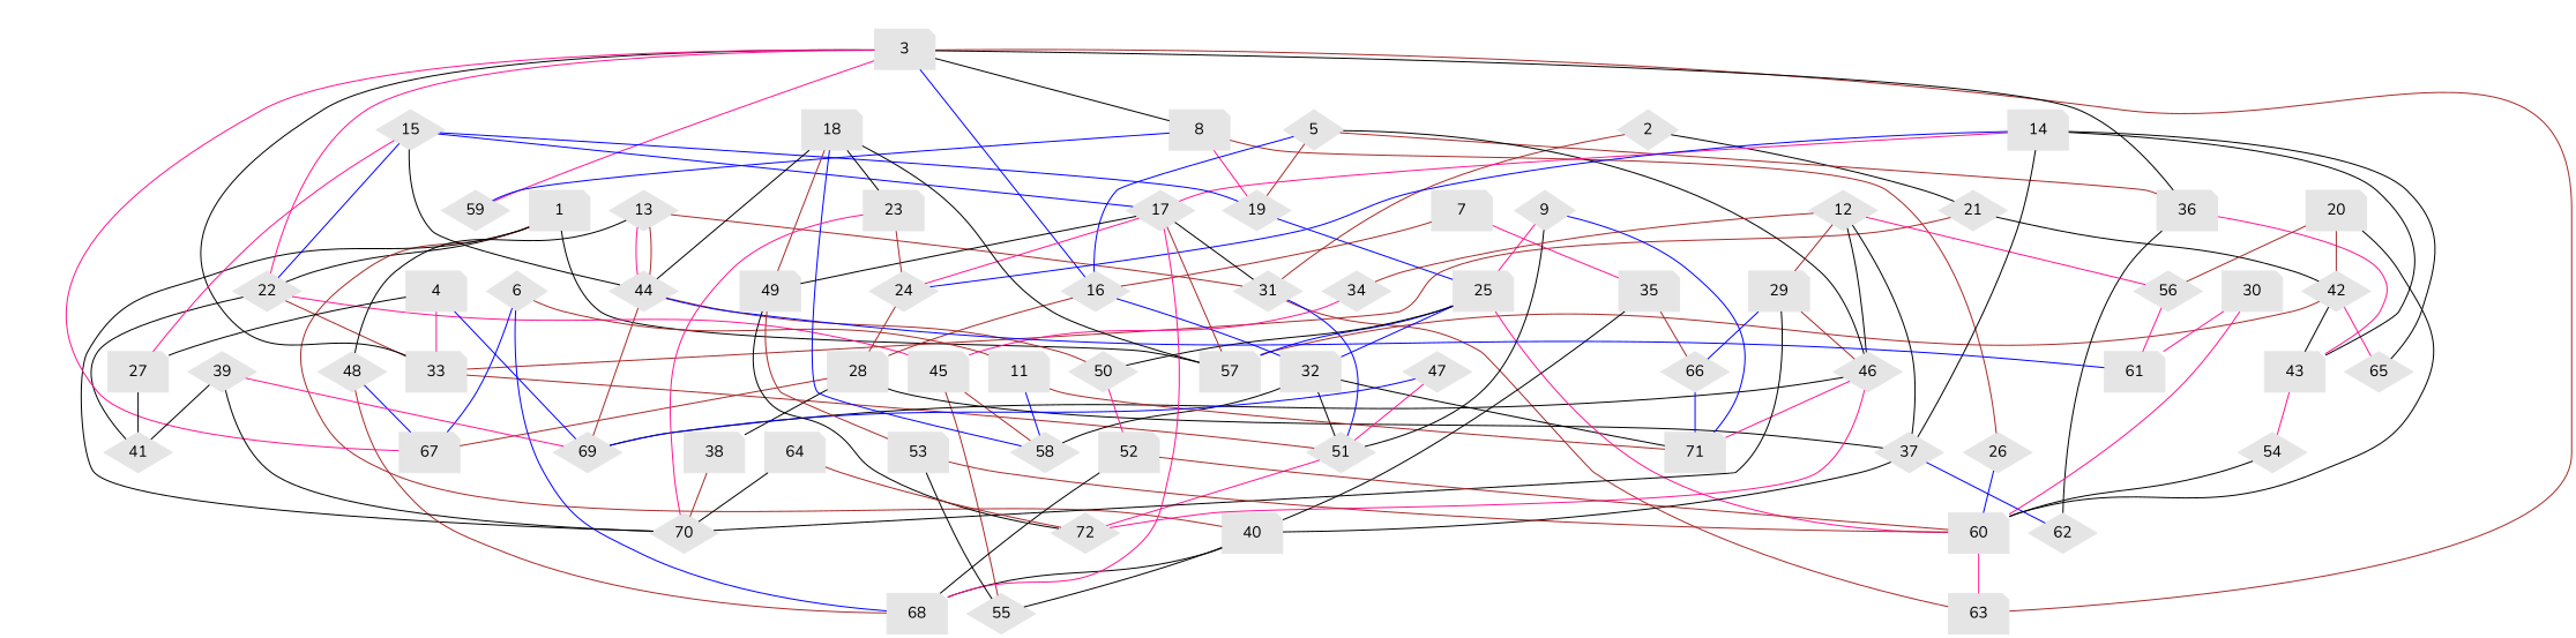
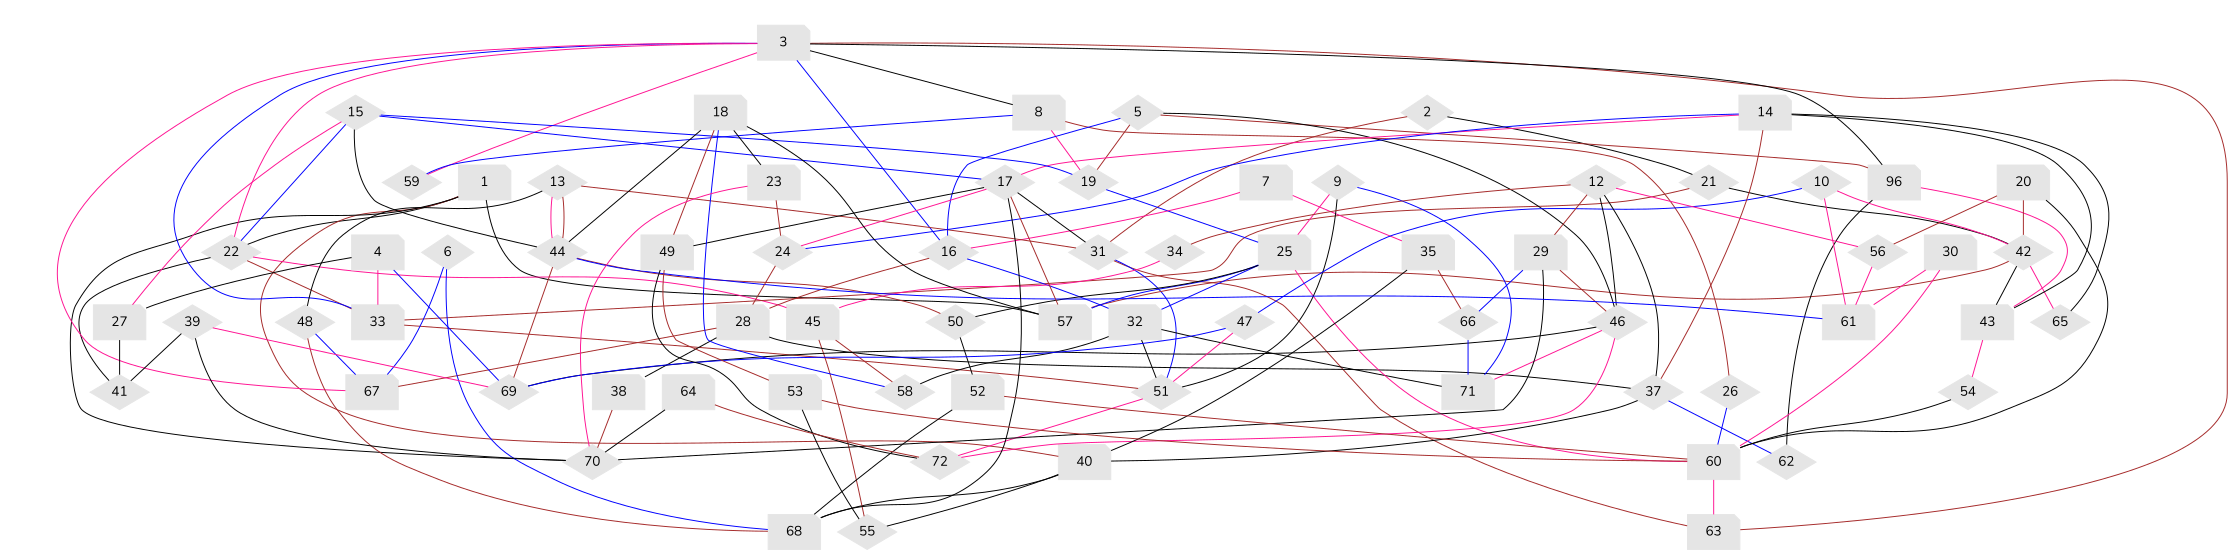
  graph {
    fontname=Nunito
    node [color=gray90 fontname=Nunito shape=diamond style=filled]
    edge [color=black fontname=Nunito]
    1 [shape=note]
    22
    40 [shape=note]
    57 [shape=note]
    70
    33 [shape=note]
    41
    45 [shape=note]
    68 [shape=note]
    55
    2
    21
    31
    42
    63 [shape=note]
    51
    3 [shape=note]
    8 [shape=note]
    16
-   36 [shape=note]
+   36 [shape=note label=96]
    59
    67 [shape=note]
    19
    26
    28 [shape=note]
    32 [shape=note]
    43 [shape=note]
    62
    4 [shape=note]
    27 [shape=note]
    69
    5
    46
    25 [shape=note]
    71 [shape=note]
    72
    6
-   11 [shape=note]
    58
    48
    7 [shape=note]
    35 [shape=note]
    66
    60 [shape=note]
    9
    50
+   10
    47
    61 [shape=note]
    65
    12
    29 [shape=note]
    34
    37
    56
    13
    44
    14 [shape=note]
    17
    24
    49 [shape=note]
    54
    15
    38 [shape=note]
    53 [shape=note]
    18 [shape=note]
    23 [shape=note]
    20 [shape=note]
    52 [shape=note]
    30 [shape=note]
    39
    64 [shape=note]
    1 -- 22
    1 -- 40 [color=brown]
    1 -- 57
    1 -- 70
    22 -- 33 [color=brown]
    22 -- 41
    22 -- 45 [color=deeppink]
    40 -- 68
    40 -- 55
    33 -- 51 [color=brown]
    45 -- 55 [color=brown]
    45 -- 58 [color=brown]
    2 -- 21
    2 -- 31 [color=brown]
    21 -- 33 [color=brown]
    21 -- 42
    31 -- 63 [color=brown]
    31 -- 51 [color=blue]
    42 -- 57 [color=brown]
    42 -- 43
    42 -- 65 [color=deeppink]
    51 -- 72 [color=deeppink]
    3 -- 22 [color=deeppink]
-   3 -- 33
+   3 -- 33 [color=blue]
    3 -- 63 [color=brown]
    3 -- 8
    3 -- 16 [color=blue]
    3 -- 36
    3 -- 59 [color=deeppink]
    3 -- 67 [color=deeppink]
    8 -- 59 [color=blue]
    8 -- 19 [color=deeppink]
    8 -- 26 [color=brown]
    16 -- 28 [color=brown]
    16 -- 32 [color=blue]
    36 -- 43 [color=deeppink]
    36 -- 62
    19 -- 25 [color=blue]
    26 -- 60 [color=blue]
    28 -- 67 [color=brown]
    28 -- 37
    28 -- 38
    32 -- 51
    32 -- 71
    32 -- 58
    43 -- 54 [color=deeppink]
    4 -- 33 [color=deeppink]
    4 -- 27
    4 -- 69 [color=blue]
    27 -- 41
    5 -- 16 [color=blue]
    5 -- 36 [color=brown]
    5 -- 19 [color=brown]
    5 -- 46
    46 -- 69
    46 -- 71 [color=deeppink]
    46 -- 72 [color=deeppink]
    25 -- 57 [color=blue]
    25 -- 32 [color=blue]
    25 -- 60 [color=deeppink]
    25 -- 50
    6 -- 68 [color=blue]
    6 -- 67 [color=blue]
-   6 -- 11 [color=brown]
-   11 -- 71 [color=brown]
-   11 -- 58 [color=blue]
    48 -- 68 [color=brown]
    48 -- 67 [color=blue]
-   7 -- 16 [color=brown]
+   7 -- 16 [color=deeppink]
    7 -- 35 [color=deeppink]
    35 -- 40
    35 -- 66 [color=brown]
    66 -- 71 [color=blue]
    60 -- 63 [color=deeppink]
    9 -- 51
    9 -- 25 [color=deeppink]
    9 -- 71 [color=blue]
-   50 -- 52 [color=deeppink]
+   50 -- 52
+   10 -- 42 [color=deeppink]
+   10 -- 47 [color=blue]
+   10 -- 61 [color=deeppink]
    47 -- 51 [color=deeppink]
    47 -- 69 [color=blue]
    12 -- 46
    12 -- 29 [color=brown]
    12 -- 34 [color=brown]
    12 -- 37
    12 -- 56 [color=deeppink]
    29 -- 70
    29 -- 46 [color=brown]
    29 -- 66 [color=blue]
    34 -- 45 [color=deeppink]
    37 -- 40
    37 -- 62 [color=blue]
    56 -- 61 [color=deeppink]
    13 -- 31 [color=brown]
    13 -- 48
    13 -- 44 [color=deeppink]
    13 -- 44 [color=brown]
    44 -- 69 [color=brown]
    44 -- 50 [color=brown]
    44 -- 61 [color=blue]
    14 -- 43
    14 -- 65
-   14 -- 37
+   14 -- 37 [color=brown]
    14 -- 17 [color=deeppink]
    14 -- 24 [color=blue]
    17 -- 57 [color=brown]
-   17 -- 68 [color=deeppink]
+   17 -- 68
    17 -- 31
    17 -- 24 [color=deeppink]
    17 -- 49
    24 -- 28 [color=brown]
    49 -- 72
    49 -- 53 [color=brown]
    54 -- 60
    15 -- 22 [color=blue]
    15 -- 19 [color=blue]
    15 -- 27 [color=deeppink]
    15 -- 44
    15 -- 17 [color=blue]
    38 -- 70 [color=brown]
    53 -- 55
    53 -- 60 [color=brown]
    18 -- 57
    18 -- 58 [color=blue]
    18 -- 44
    18 -- 49 [color=brown]
    18 -- 23
    23 -- 70 [color=deeppink]
    23 -- 24 [color=brown]
    20 -- 42 [color=brown]
    20 -- 60
    20 -- 56 [color=brown]
    52 -- 68
    52 -- 60 [color=brown]
    30 -- 60 [color=deeppink]
    30 -- 61 [color=deeppink]
    39 -- 70
    39 -- 41
    39 -- 69 [color=deeppink]
    64 -- 70
    64 -- 72 [color=brown]
  }
